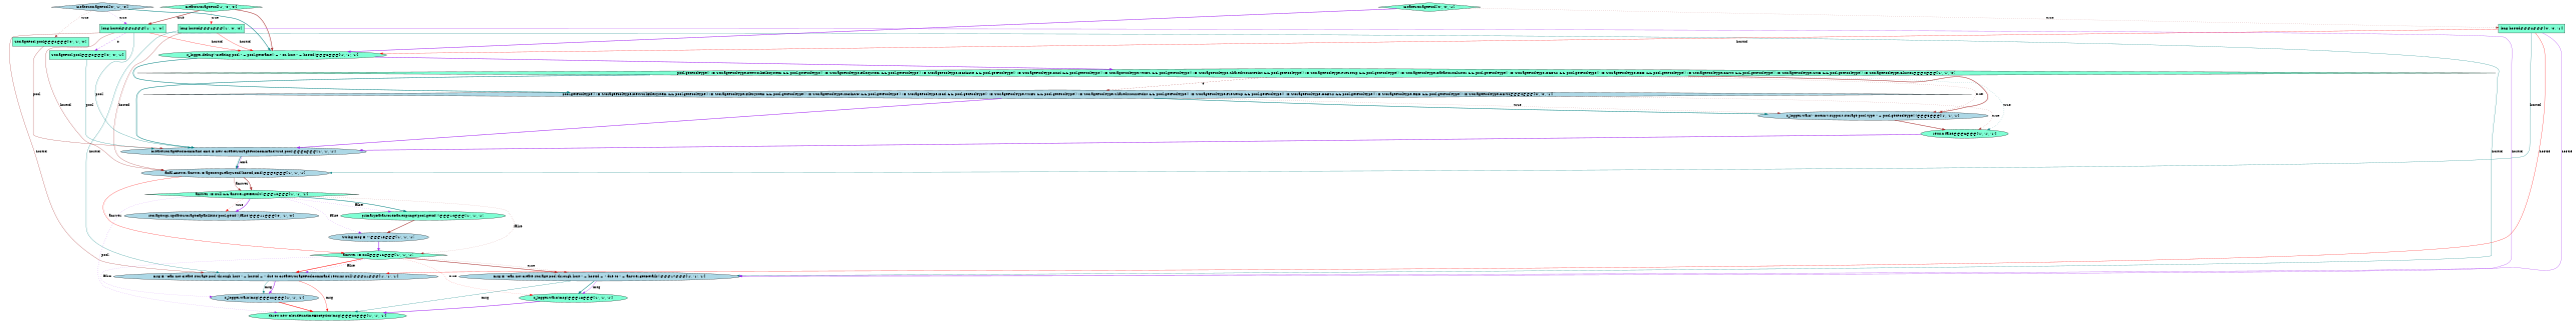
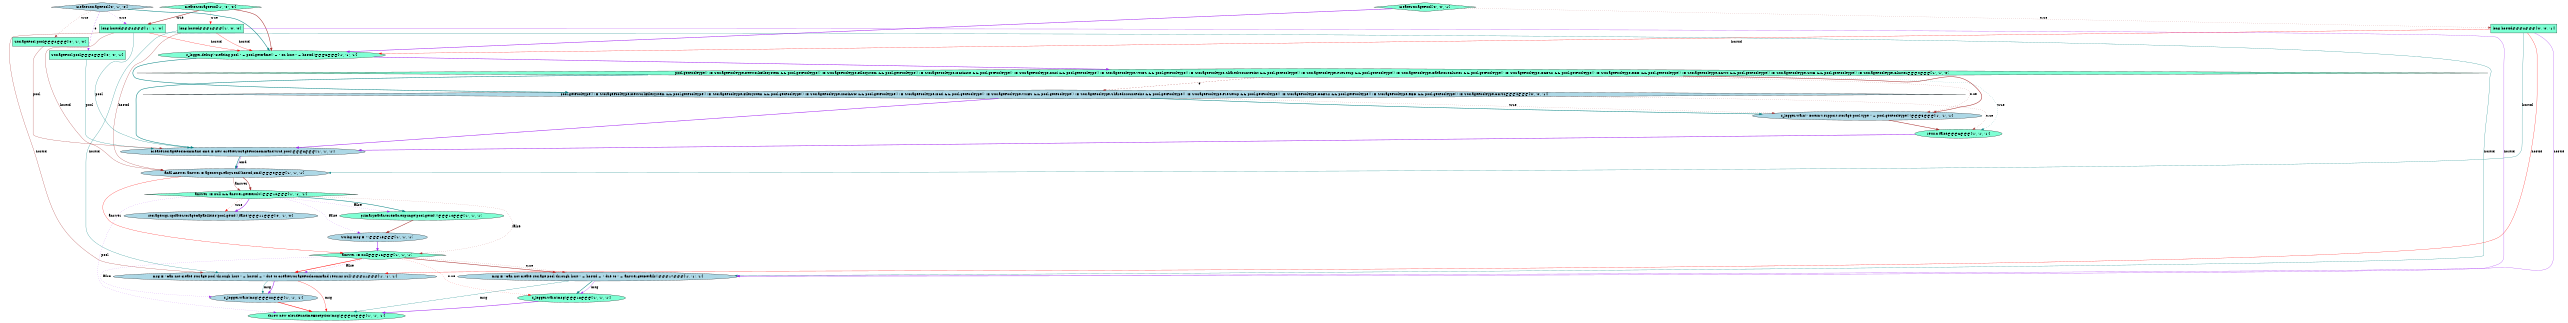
  digraph {
    node [fillcolor=aquamarine shape=ellipse style=filled]
    edge [color=brown style=bold]
    n1 [label="createStoragePool['1', '0', '0']" shape=diamond]
    n2 [label="long hostId@@@2@@@['1', '0', '0']" shape=box]
    n3 [label="s_logger.debug(\"creating pool \" + pool.getName() + \" on host \" + hostId)@@@3@@@['1', '1', '1']"]
    n4 [label="long hostId@@@2@@@['1', '1', '0']" shape=box]
    n5 [fillcolor=lightblue label="msg = \"Can not create storage pool through host \" + hostId + \" due to \" + answer.getDetails()@@@17@@@['1', '1', '1']"]
    n6 [fillcolor=lightblue label="msg = \"Can not create storage pool through host \" + hostId + \" due to CreateStoragePoolCommand returns null\"@@@21@@@['1', '1', '1']"]
    n7 [fillcolor=lightblue label="final Answer answer = agentMgr.easySend(hostId,cmd)@@@9@@@['1', '1', '1']"]
    n8 [label="pool.getPoolType() != StoragePoolType.NetworkFilesystem && pool.getPoolType() != StoragePoolType.Filesystem && pool.getPoolType() != StoragePoolType.IscsiLUN && pool.getPoolType() != StoragePoolType.Iscsi && pool.getPoolType() != StoragePoolType.VMFS && pool.getPoolType() != StoragePoolType.SharedMountPoint && pool.getPoolType() != StoragePoolType.PreSetup && pool.getPoolType() != StoragePoolType.DatastoreCluster && pool.getPoolType() != StoragePoolType.OCFS2 && pool.getPoolType() != StoragePoolType.RBD && pool.getPoolType() != StoragePoolType.CLVM && pool.getPoolType() != StoragePoolType.SMB && pool.getPoolType() != StoragePoolType.Gluster@@@4@@@['1', '1', '0']" shape=diamond]
    n9 [fillcolor=lightblue label="pool.getPoolType() != StoragePoolType.NetworkFilesystem && pool.getPoolType() != StoragePoolType.Filesystem && pool.getPoolType() != StoragePoolType.IscsiLUN && pool.getPoolType() != StoragePoolType.Iscsi && pool.getPoolType() != StoragePoolType.VMFS && pool.getPoolType() != StoragePoolType.SharedMountPoint && pool.getPoolType() != StoragePoolType.PreSetup && pool.getPoolType() != StoragePoolType.OCFS2 && pool.getPoolType() != StoragePoolType.RBD && pool.getPoolType() != StoragePoolType.CLVM@@@4@@@['0', '0', '1']" shape=diamond]
    n10 [label="StoragePool pool@@@2@@@['0', '0', '1']" shape=box]
    n11 [fillcolor=lightblue label="CreateStoragePoolCommand cmd = new CreateStoragePoolCommand(true,pool)@@@8@@@['1', '1', '1']"]
    n12 [label="throw new CloudRuntimeException(msg)@@@24@@@['1', '1', '1']"]
    n13 [label="primaryDataStoreDao.expunge(pool.getId())@@@14@@@['1', '1', '1']"]
    n14 [fillcolor=lightblue label="String msg = \"\"@@@15@@@['1', '1', '1']"]
    n15 [label="answer != null@@@16@@@['1', '1', '1']" shape=diamond]
    n16 [fillcolor=lightblue label="s_logger.warn(\" Doesn't support storage pool type \" + pool.getPoolType())@@@5@@@['1', '1', '1']"]
    n17 [label="return false@@@6@@@['1', '1', '1']"]
    n18 [fillcolor=lightblue label="s_logger.warn(msg)@@@22@@@['1', '1', '1']"]
    n19 [label="s_logger.warn(msg)@@@18@@@['1', '1', '1']"]
    n20 [label="createStoragePool['0', '0', '1']" shape=diamond]
    n21 [label="long hostId@@@2@@@['0', '0', '1']" shape=box]
    n22 [fillcolor=lightblue label="storageMgr.updateStorageCapabilities(pool.getId(),false)@@@11@@@['0', '1', '0']"]
    n23 [label="StoragePool pool@@@2@@@['0', '1', '0']" shape=box]
    n24 [label="answer != null && answer.getResult()@@@10@@@['1', '1', '1']" shape=diamond]
    n25 [fillcolor=lightblue label="createStoragePool['0', '1', '0']" shape=diamond]
    n1 -> n2 [color=red label=true style=dotted]
    n1 -> n3
    n1 -> n4 [label=true]
    n2 -> n3 [color=red label=hostId style=solid]
    n2 -> n5 [color=purple label=hostId style=solid]
    n2 -> n6 [color=teal label=hostId style=solid]
    n2 -> n7 [label=hostId style=solid]
    n3 -> n8 [color=purple]
    n3 -> n9 [color=teal]
    n4 -> n3 [color=red label=hostId style=solid]
    n4 -> n5 [color=teal label=hostId style=solid]
    n4 -> n6 [label=hostId style=solid]
    n4 -> n7 [label=hostId style=solid]
-   n4 -> n10 [color=purple label=0 style=dashed]
+   n25 -> n10 [color=purple label=0 style=dashed]
    n4 -> n11 [color=teal label=pool style=solid]
    n5 -> n12 [color=teal label=msg style=solid]
    n5 -> n19 [color=teal]
    n5 -> n19 [color=purple label=msg style=solid]
    n6 -> n12 [color=red label=msg style=solid]
    n6 -> n18 [color=teal label=msg style=solid]
    n6 -> n18 [color=purple]
    n7 -> n15 [color=red label=answer style=solid]
    n7 -> n24 [label=answer style=solid]
    n7 -> n24
    n8 -> n9 [label=0 style=dashed]
    n8 -> n11 [color=teal]
    n8 -> n16 [label=true style=dotted]
    n8 -> n16
    n8 -> n17 [color=teal label=true style=dotted]
    n9 -> n11 [color=purple]
    n9 -> n16 [label=true style=dotted]
    n9 -> n16 [color=teal]
    n9 -> n17 [label=true style=dotted]
    n10 -> n11 [color=teal label=pool style=solid]
    n11 -> n7 [color=purple label=cmd style=solid]
    n11 -> n7 [color=teal]
    n13 -> n14
    n14 -> n15 [color=purple]
    n15 -> n5
    n15 -> n5 [label=true style=dotted]
    n15 -> n6 [color=red]
    n15 -> n6 [color=purple label=false style=dotted]
    n15 -> n18 [color=purple label=false style=dotted]
    n15 -> n19 [color=red label=true style=dotted]
    n16 -> n17
    n17 -> n11 [color=purple]
    n18 -> n12 [color=red]
    n19 -> n12 [color=purple]
    n20 -> n3 [color=purple]
    n20 -> n21 [label=true style=dotted]
    n21 -> n3 [color=red label=hostId style=solid]
    n21 -> n5 [color=purple label=hostId style=solid]
    n21 -> n6 [color=red label=hostId style=solid]
    n21 -> n7 [color=teal label=hostId style=solid]
    n23 -> n11 [label=pool style=solid]
    n24 -> n12 [color=purple label=pool style=dotted]
    n24 -> n13 [color=teal]
    n24 -> n13 [color=purple label=false style=dotted]
    n24 -> n14 [color=purple label=false style=dotted]
    n24 -> n15 [label=false style=dotted]
    n24 -> n22 [color=red label=true style=dotted]
    n24 -> n22 [color=purple]
    n25 -> n3 [color=teal]
    n25 -> n4 [color=purple label=true style=dotted]
    n25 -> n23 [label=true style=dotted]
  }
